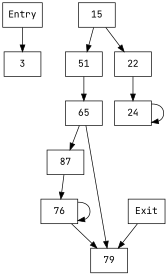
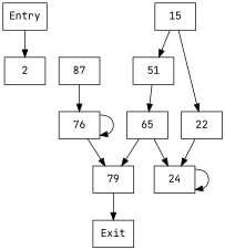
  digraph {
    fontname="JetBrains Mono"
    node [fontname="JetBrains Mono" shape=box]
    edge [fontname="JetBrains Mono"]
    Entry
-   2 [label=3]
+   2
    n3 [label=87]
    76
    15
    51
    22
    n8 [label=79]
    65
    24
    Exit
    Entry -> 2
    n3 -> 76
    76 -> 76
    76 -> n8
    15 -> 51
    15 -> 22
    51 -> 65
    22 -> 24
-   Exit -> n8
-   65 -> n3
+   n8 -> Exit
+   65 -> 24
    65 -> n8
    24 -> 24
  }
